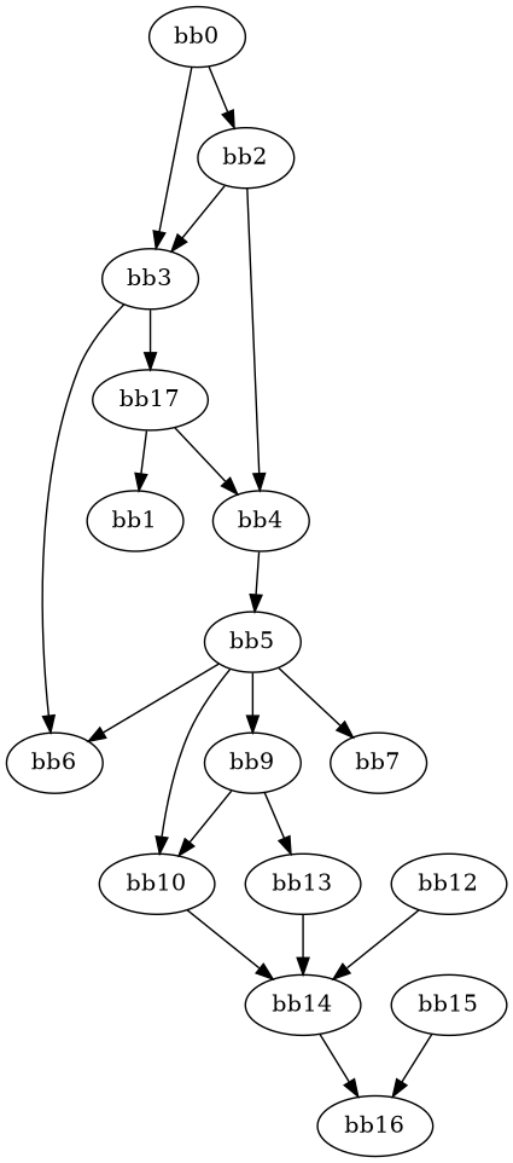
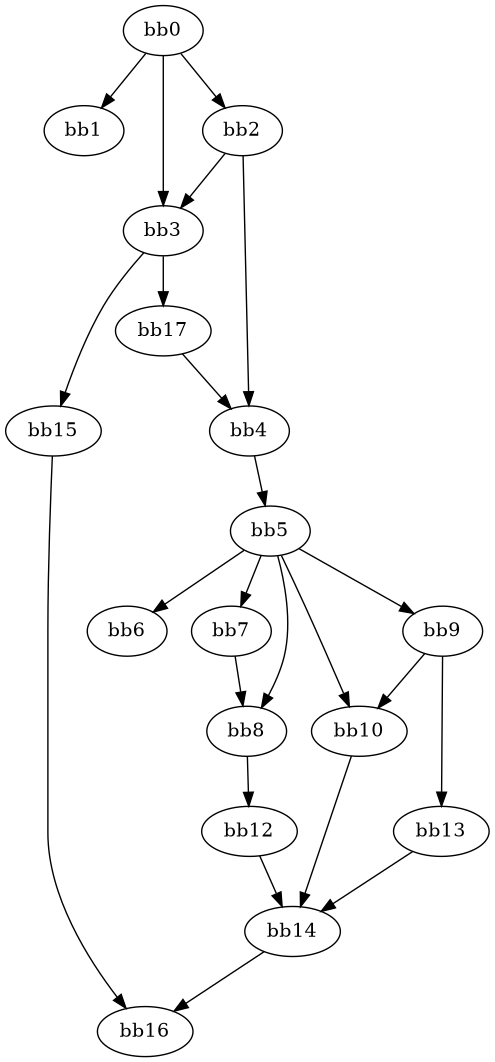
  digraph {
    n1 [label="bb0\l"]
    n2 [label="bb1\l"]
    n3 [label="bb2\l"]
    n4 [label="bb3\l"]
    n5 [label="bb4\l"]
    n6 [label="bb15\l"]
    n7 [label="bb17\l"]
    n8 [label="bb5\l"]
    n9 [label="bb16\l"]
    n10 [label="bb6\l"]
    n11 [label="bb7\l"]
+   n12 [label="bb8\l"]
    n13 [label="bb9\l"]
    n14 [label="bb10\l"]
    n15 [label="bb12\l"]
    n16 [label="bb13\l"]
    n17 [label="bb14\l"]
-   n7 -> n2
+   n1 -> n2
    n1 -> n3
    n1 -> n4
    n3 -> n4
    n3 -> n5
-   n4 -> n10
+   n4 -> n6
    n4 -> n7
    n5 -> n8
    n6 -> n9
    n7 -> n5
    n8 -> n10
    n8 -> n11
+   n8 -> n12
    n8 -> n13
    n8 -> n14
+   n11 -> n12
+   n12 -> n15
    n13 -> n14
    n13 -> n16
    n14 -> n17
    n15 -> n17
    n16 -> n17
    n17 -> n9
  }
